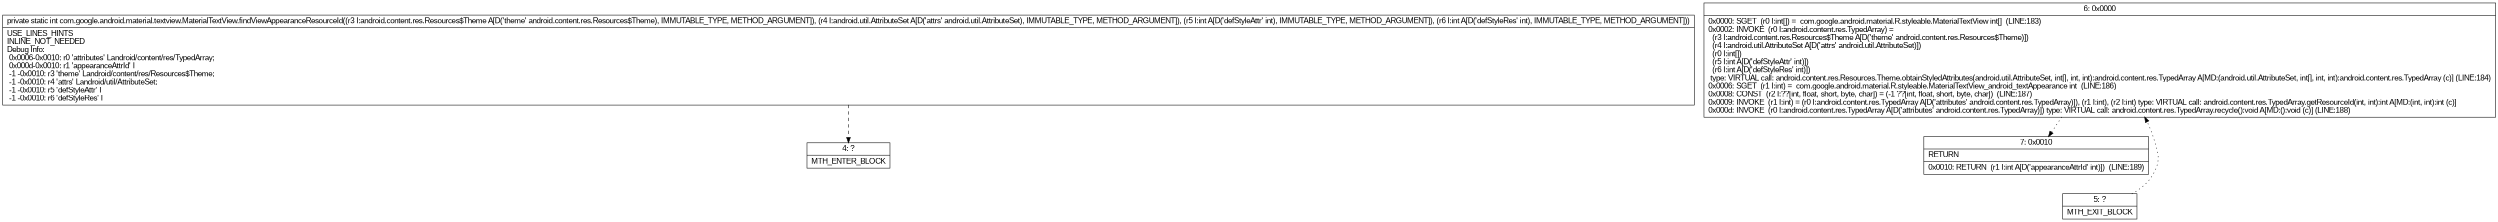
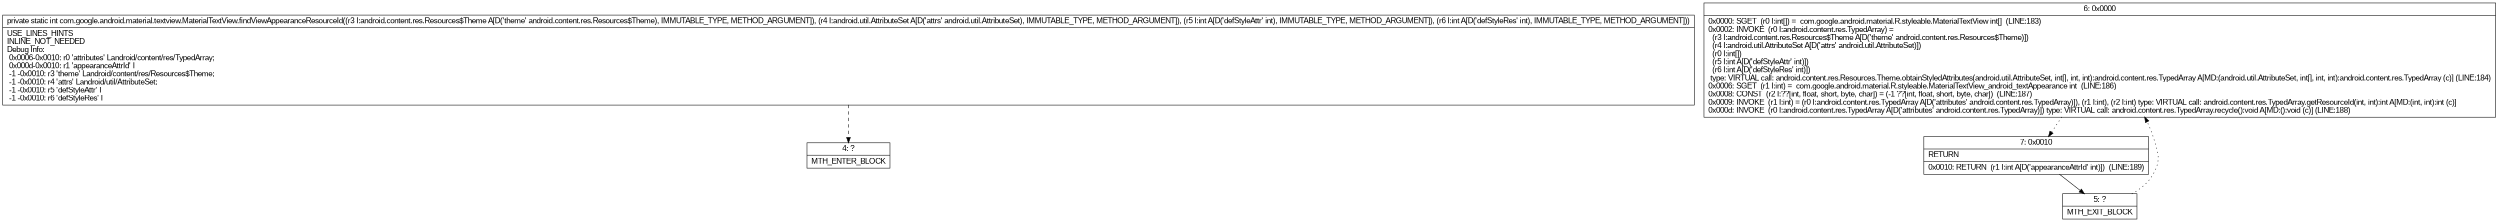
  digraph {
    fontname="Liberation Sans"
    node [fontname="Liberation Sans" shape=record]
    edge [fontname="Liberation Sans" style=dotted]
    n1 [label="{4\:\ ?|MTH_ENTER_BLOCK\l}"]
    n2 [label="{6\:\ 0x0000|0x0000: SGET  (r0 I:int[]) =  com.google.android.material.R.styleable.MaterialTextView int[]  (LINE:183)\l0x0002: INVOKE  (r0 I:android.content.res.TypedArray) = \l  (r3 I:android.content.res.Resources$Theme A[D('theme' android.content.res.Resources$Theme)])\l  (r4 I:android.util.AttributeSet A[D('attrs' android.util.AttributeSet)])\l  (r0 I:int[])\l  (r5 I:int A[D('defStyleAttr' int)])\l  (r6 I:int A[D('defStyleRes' int)])\l type: VIRTUAL call: android.content.res.Resources.Theme.obtainStyledAttributes(android.util.AttributeSet, int[], int, int):android.content.res.TypedArray A[MD:(android.util.AttributeSet, int[], int, int):android.content.res.TypedArray (c)] (LINE:184)\l0x0006: SGET  (r1 I:int) =  com.google.android.material.R.styleable.MaterialTextView_android_textAppearance int  (LINE:186)\l0x0008: CONST  (r2 I:??[int, float, short, byte, char]) = (\-1 ??[int, float, short, byte, char])  (LINE:187)\l0x0009: INVOKE  (r1 I:int) = (r0 I:android.content.res.TypedArray A[D('attributes' android.content.res.TypedArray)]), (r1 I:int), (r2 I:int) type: VIRTUAL call: android.content.res.TypedArray.getResourceId(int, int):int A[MD:(int, int):int (c)]\l0x000d: INVOKE  (r0 I:android.content.res.TypedArray A[D('attributes' android.content.res.TypedArray)]) type: VIRTUAL call: android.content.res.TypedArray.recycle():void A[MD:():void (c)] (LINE:188)\l}"]
    n3 [label="{7\:\ 0x0010|RETURN\l|0x0010: RETURN  (r1 I:int A[D('appearanceAttrId' int)])  (LINE:189)\l}"]
    n4 [label="{5\:\ ?|MTH_EXIT_BLOCK\l}"]
    n5 [label="{private static int com.google.android.material.textview.MaterialTextView.findViewAppearanceResourceId((r3 I:android.content.res.Resources$Theme A[D('theme' android.content.res.Resources$Theme), IMMUTABLE_TYPE, METHOD_ARGUMENT]), (r4 I:android.util.AttributeSet A[D('attrs' android.util.AttributeSet), IMMUTABLE_TYPE, METHOD_ARGUMENT]), (r5 I:int A[D('defStyleAttr' int), IMMUTABLE_TYPE, METHOD_ARGUMENT]), (r6 I:int A[D('defStyleRes' int), IMMUTABLE_TYPE, METHOD_ARGUMENT]))  | USE_LINES_HINTS\lINLINE_NOT_NEEDED\lDebug Info:\l  0x0006\-0x0010: r0 'attributes' Landroid\/content\/res\/TypedArray;\l  0x000d\-0x0010: r1 'appearanceAttrId' I\l  \-1 \-0x0010: r3 'theme' Landroid\/content\/res\/Resources$Theme;\l  \-1 \-0x0010: r4 'attrs' Landroid\/util\/AttributeSet;\l  \-1 \-0x0010: r5 'defStyleAttr' I\l  \-1 \-0x0010: r6 'defStyleRes' I\l}"]
    n2 -> n3
+   n3 -> n4 [style=solid]
    n4 -> n2
    n5 -> n1 [style=dashed]
  }
